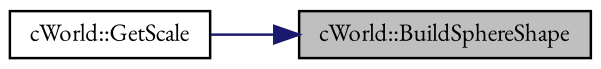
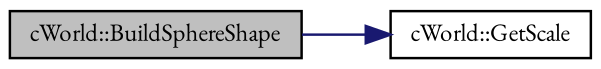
  digraph {
    rankdir=LR
    fontname="EB Garamond"
    node [color=black fontname="EB Garamond" fontsize=10 shape=record style=filled]
    n1 [fillcolor=grey75 fontcolor=black height=0.2 label="cWorld::BuildSphereShape" width=0.4]
    n2 [fillcolor=white height=0.2 label="cWorld::GetScale" width=0.4]
-   n2 -> n1 [color=midnightblue fontname="EB Garamond" fontsize=10 labelfontname=Helvetica labelfontsize=10 style=solid]
+   n1 -> n2 [color=midnightblue fontname="EB Garamond" fontsize=10 labelfontname=Helvetica labelfontsize=10 style=solid]
  }
